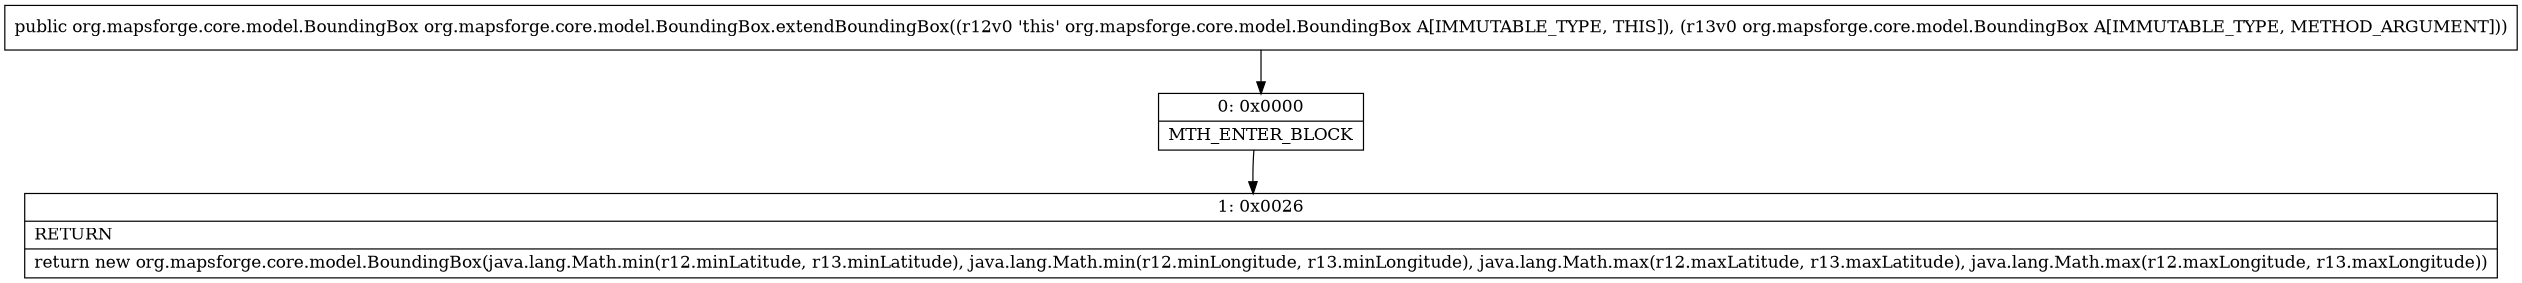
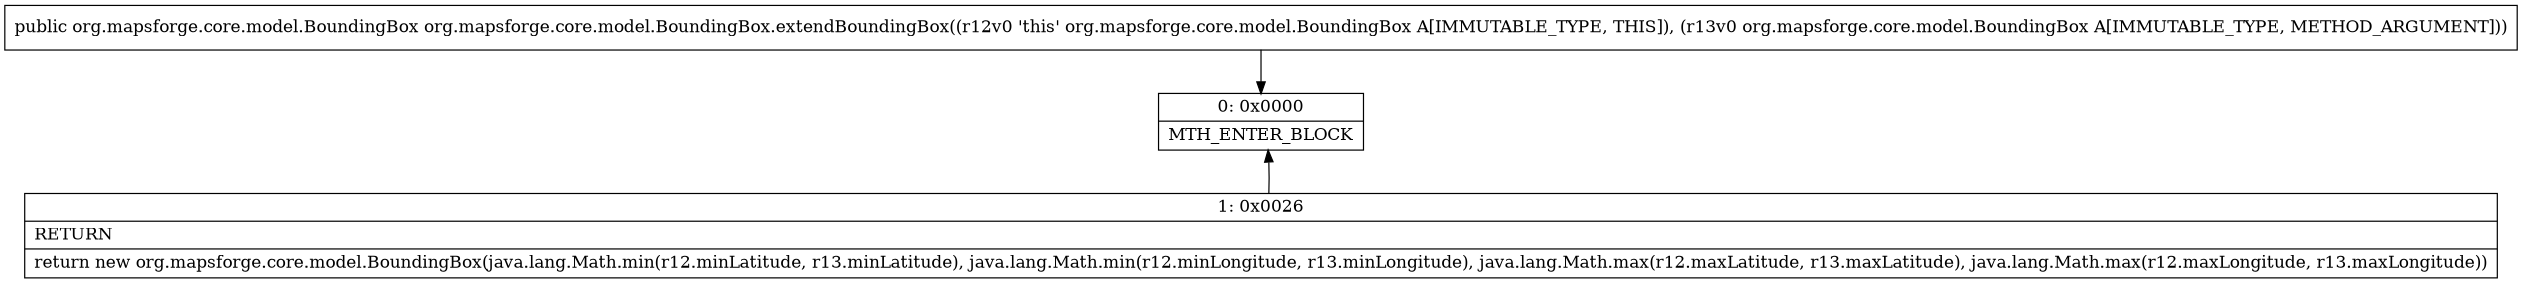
  digraph {
    node [shape=record]
    n1 [label="{0\:\ 0x0000|MTH_ENTER_BLOCK\l}"]
    n2 [label="{1\:\ 0x0026|RETURN\l|return new org.mapsforge.core.model.BoundingBox(java.lang.Math.min(r12.minLatitude, r13.minLatitude), java.lang.Math.min(r12.minLongitude, r13.minLongitude), java.lang.Math.max(r12.maxLatitude, r13.maxLatitude), java.lang.Math.max(r12.maxLongitude, r13.maxLongitude))\l}"]
    n3 [label="{public org.mapsforge.core.model.BoundingBox org.mapsforge.core.model.BoundingBox.extendBoundingBox((r12v0 'this' org.mapsforge.core.model.BoundingBox A[IMMUTABLE_TYPE, THIS]), (r13v0 org.mapsforge.core.model.BoundingBox A[IMMUTABLE_TYPE, METHOD_ARGUMENT])) }"]
-   n1 -> n2
+   n2 -> n1
    n3 -> n1
  }
